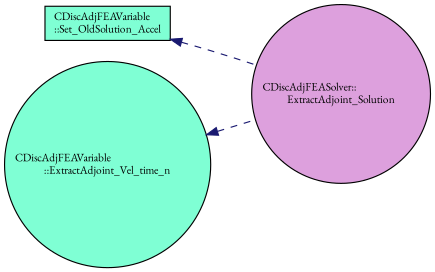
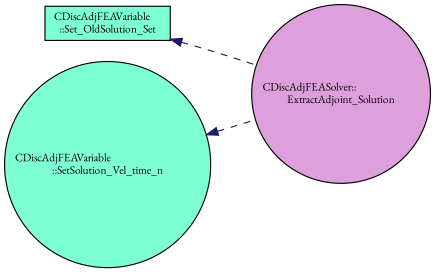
  digraph {
    fontname="EB Garamond"
    rankdir=LR
    node [color=black fillcolor=aquamarine fontname="EB Garamond" fontsize=10 shape=circle style=filled]
    edge [color=midnightblue dir=back fontname="EB Garamond" fontsize=10 labelfontname=Helvetica labelfontsize=10 style=dashed]
-   n1 [fontcolor=black height=0.2 label="CDiscAdjFEAVariable\l::Set_OldSolution_Accel" shape=box width=0.4]
+   n1 [fontcolor=black height=0.2 label="CDiscAdjFEAVariable\l::Set_OldSolution_Set" shape=box width=0.4]
    n2 [fillcolor=plum height=0.2 label="CDiscAdjFEASolver::\lExtractAdjoint_Solution" width=0.4]
-   n3 [height=0.2 label="CDiscAdjFEAVariable\l::ExtractAdjoint_Vel_time_n" width=0.4]
+   n3 [height=0.2 label="CDiscAdjFEAVariable\l::SetSolution_Vel_time_n" width=0.4]
    n1 -> n2
    n3 -> n2
  }
